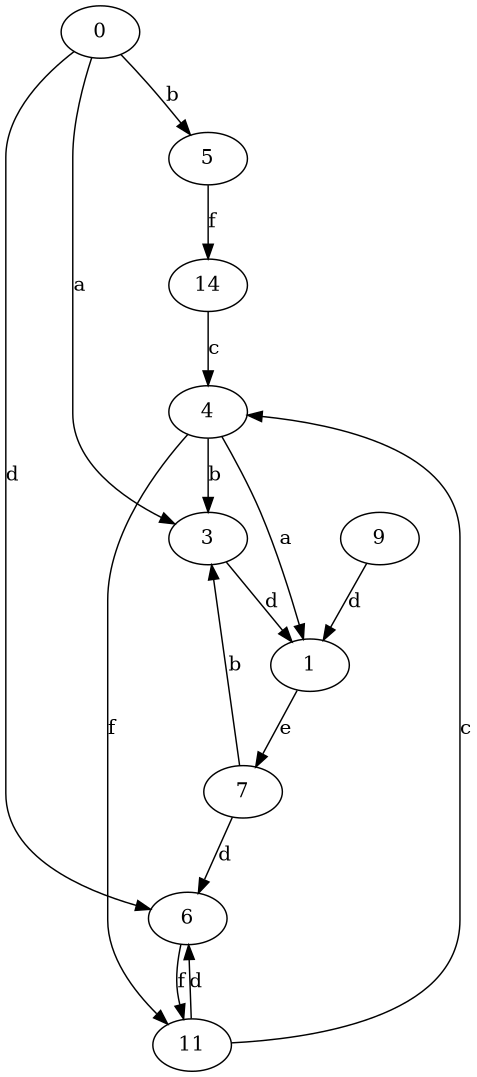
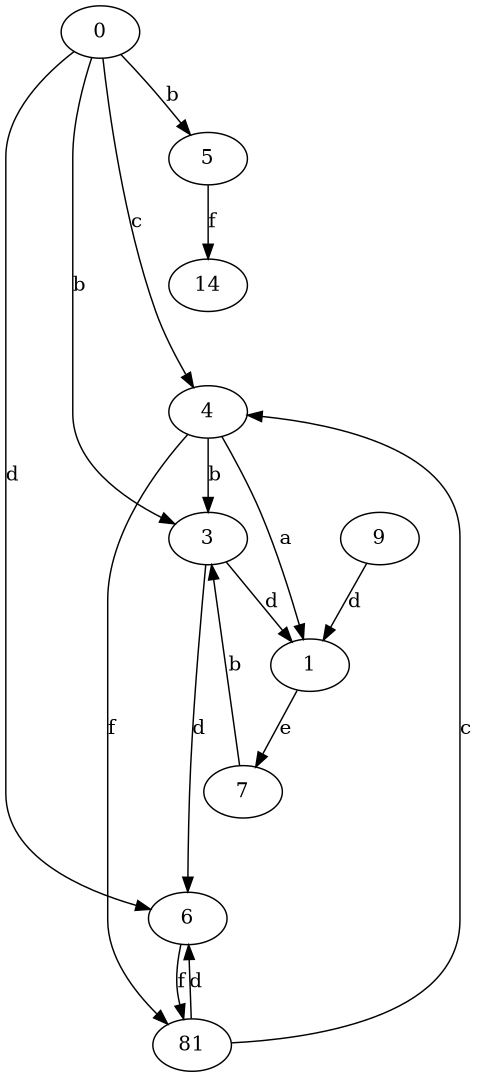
  strict digraph {
    n1 [label=5]
    0
    3
    4
    6
    n6 [label=14]
    1
-   11
+   11 [label=81]
    7
    9
    n1 -> n6 [label=f]
    0 -> n1 [label=b]
-   0 -> 3 [label=a]
-   n6 -> 4 [label=c]
+   0 -> 3 [label=b]
+   0 -> 4 [label=c]
    0 -> 6 [label=d]
    3 -> 1 [label=d]
    4 -> 3 [label=b]
    4 -> 1 [label=a]
    4 -> 11 [label=f]
    6 -> 11 [label=f]
    1 -> 7 [label=e]
    11 -> 4 [label=c]
    11 -> 6 [label=d]
    7 -> 3 [label=b]
-   7 -> 6 [label=d]
+   3 -> 6 [label=d]
    9 -> 1 [label=d]
  }
